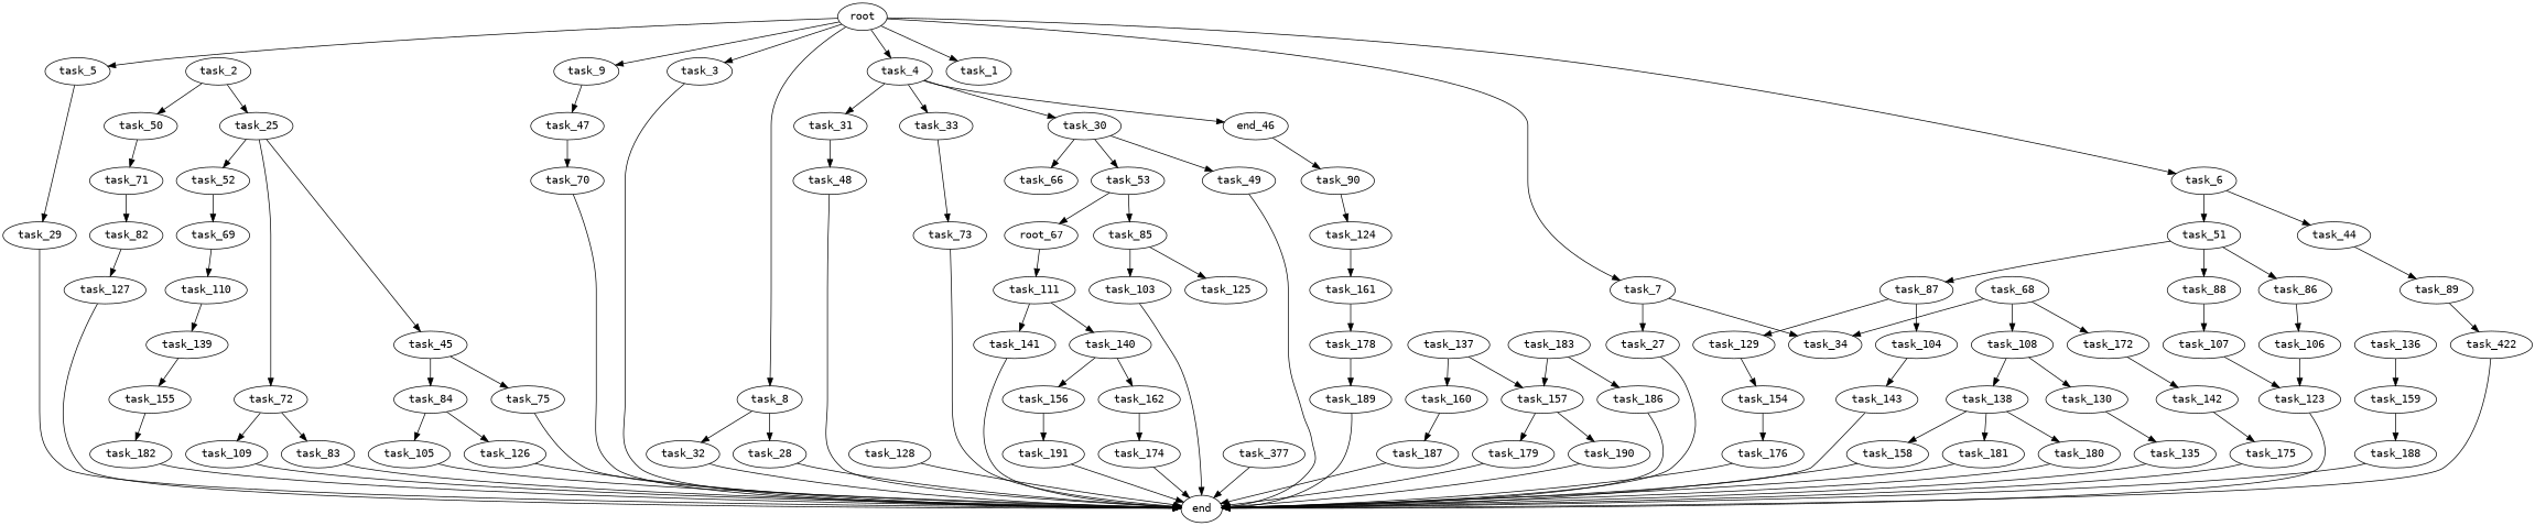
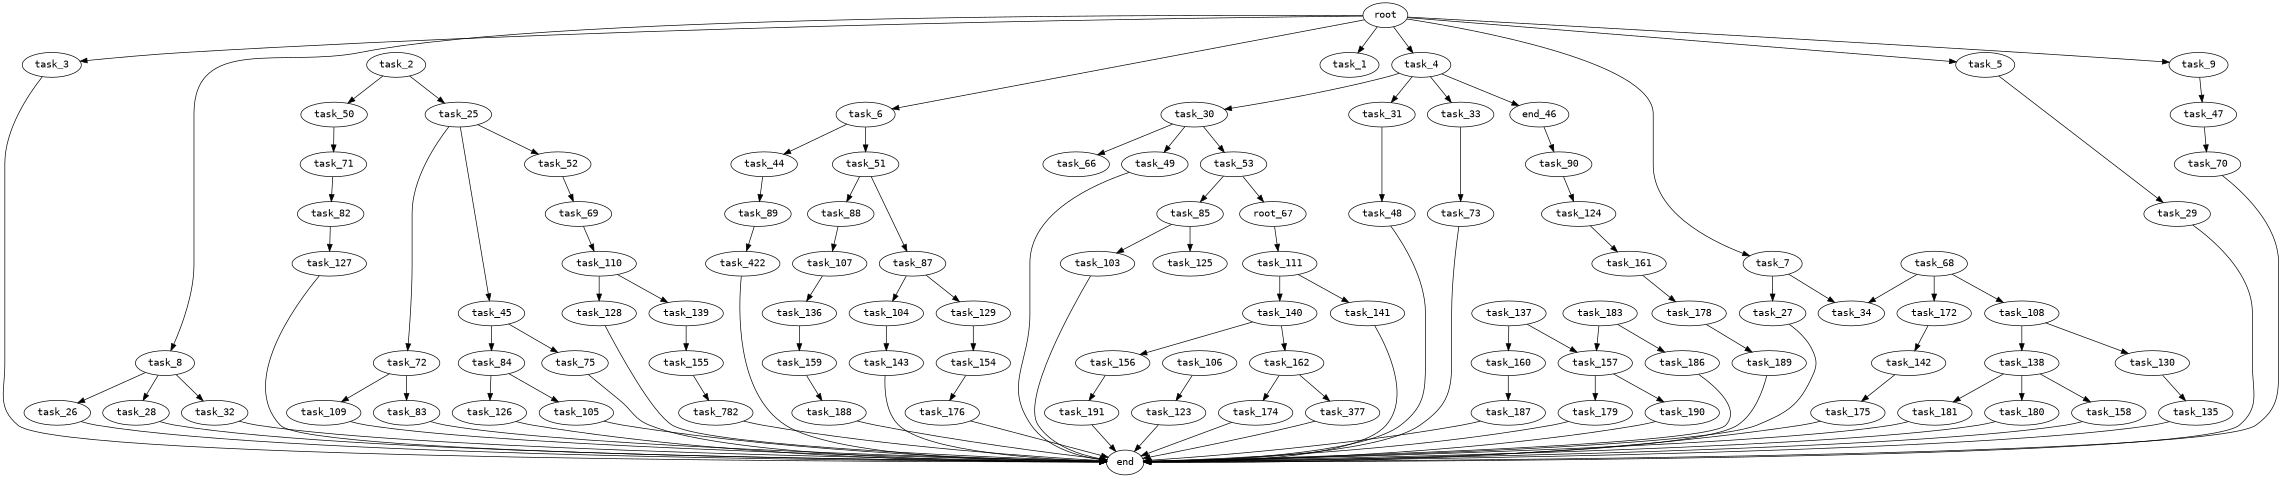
  digraph {
    fontname="DejaVu Sans Mono"
    node [fontname="DejaVu Sans Mono"]
    edge [fontname="DejaVu Sans Mono"]
    task_73
    end
    task_45
    task_84
    n5 [label=task_75]
    task_105
    task_126
    n8 [label=task_422]
    task_89
    task_5
    task_29
    task_47
    task_70
    task_3
    task_7
    task_34
    task_27
    task_141
    task_2
    task_50
    task_25
    task_71
    task_72
    task_52
    task_104
    task_143
    task_8
    task_32
+   task_26
    task_28
    task_137
    task_160
    task_157
    task_69
    task_110
    task_139
    task_128
    task_53
    task_85
    n40 [label=root_67]
    task_125
    task_103
    task_111
    task_49
    task_187
-   task_86
    task_106
    task_123
    task_109
    n50 [label=task_377]
    task_68
    n52 [label=task_172]
    task_108
    task_33
    task_130
    task_135
    task_189
    task_82
    task_127
    task_48
    task_4
    task_31
    n63 [label=end_46]
    task_30
    task_90
    task_66
    task_179
    task_190
    task_183
    task_186
    task_176
    task_181
    task_174
    task_124
    task_161
    task_178
    task_83
    task_191
    task_155
    task_9
    task_107
    task_136
    task_159
    task_6
    task_51
    task_44
    task_88
    task_87
    task_129
    task_142
    task_175
    root
    task_1
    task_188
    task_180
    task_154
    task_162
    task_140
    task_156
-   task_182
+   task_182 [label=task_782]
    task_158
    task_138
    task_73 -> end
    task_45 -> task_84
    task_45 -> n5
    task_84 -> task_105
    task_84 -> task_126
    n5 -> end
    task_105 -> end
    task_126 -> end
    n8 -> end
    task_89 -> n8
    task_5 -> task_29
    task_29 -> end
    task_47 -> task_70
    task_70 -> end
    task_3 -> end
    task_7 -> task_34
    task_7 -> task_27
    task_27 -> end
    task_141 -> end
    task_2 -> task_50
    task_2 -> task_25
    task_50 -> task_71
    task_25 -> task_45
    task_25 -> task_72
    task_25 -> task_52
    task_71 -> task_82
    task_72 -> task_109
    task_72 -> task_83
    task_52 -> task_69
    task_104 -> task_143
    task_143 -> end
    task_8 -> task_32
+   task_8 -> task_26
    task_8 -> task_28
    task_32 -> end
+   task_26 -> end
    task_28 -> end
    task_137 -> task_160
    task_137 -> task_157
    task_160 -> task_187
    task_157 -> task_179
    task_157 -> task_190
    task_69 -> task_110
    task_110 -> task_139
+   task_110 -> task_128
    task_139 -> task_155
    task_128 -> end
    task_53 -> task_85
    task_53 -> n40
    task_85 -> task_125
    task_85 -> task_103
    n40 -> task_111
    task_103 -> end
    task_111 -> task_141
    task_111 -> task_140
    task_49 -> end
    task_187 -> end
-   task_86 -> task_106
    task_106 -> task_123
    task_123 -> end
    task_109 -> end
    n50 -> end
    task_68 -> task_34
    task_68 -> n52
    task_68 -> task_108
    n52 -> task_142
    task_108 -> task_130
    task_108 -> task_138
    task_33 -> task_73
    task_130 -> task_135
    task_135 -> end
    task_189 -> end
    task_82 -> task_127
    task_127 -> end
    task_48 -> end
    task_4 -> task_33
    task_4 -> task_31
    task_4 -> n63
    task_4 -> task_30
    task_31 -> task_48
    n63 -> task_90
    task_30 -> task_53
    task_30 -> task_49
    task_30 -> task_66
    task_90 -> task_124
    task_179 -> end
    task_190 -> end
    task_183 -> task_157
    task_183 -> task_186
    task_186 -> end
    task_176 -> end
    task_181 -> end
    task_174 -> end
    task_124 -> task_161
    task_161 -> task_178
    task_178 -> task_189
    task_83 -> end
    task_191 -> end
    task_155 -> task_182
    task_9 -> task_47
-   task_107 -> task_123
+   task_107 -> task_136
    task_136 -> task_159
    task_159 -> task_188
    task_6 -> task_51
    task_6 -> task_44
-   task_51 -> task_86
    task_51 -> task_88
    task_51 -> task_87
    task_44 -> task_89
    task_88 -> task_107
    task_87 -> task_104
    task_87 -> task_129
    task_129 -> task_154
    task_142 -> task_175
    task_175 -> end
    root -> task_5
    root -> task_3
    root -> task_7
    root -> task_8
    root -> task_4
    root -> task_9
    root -> task_6
    root -> task_1
    task_188 -> end
    task_180 -> end
    task_154 -> task_176
+   task_162 -> n50
    task_162 -> task_174
    task_140 -> task_162
    task_140 -> task_156
    task_156 -> task_191
    task_182 -> end
    task_158 -> end
    task_138 -> task_181
    task_138 -> task_180
    task_138 -> task_158
  }
